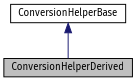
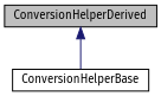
  digraph {
    fontname="Fira Sans"
    node [color=black fontname="Fira Sans" fontsize=10 shape=record style=filled]
    n1 [fillcolor=grey75 fontcolor=black height=0.2 label=ConversionHelperDerived width=0.4]
    n2 [fillcolor=white height=0.2 label=ConversionHelperBase width=0.4]
-   n2 -> n1 [color=midnightblue dir=back fontname="Fira Sans" fontsize=10 labelfontname=Helvetica labelfontsize=10 style=solid]
+   n1 -> n2 [color=midnightblue dir=back fontname="Fira Sans" fontsize=10 labelfontname=Helvetica labelfontsize=10 style=solid]
  }
